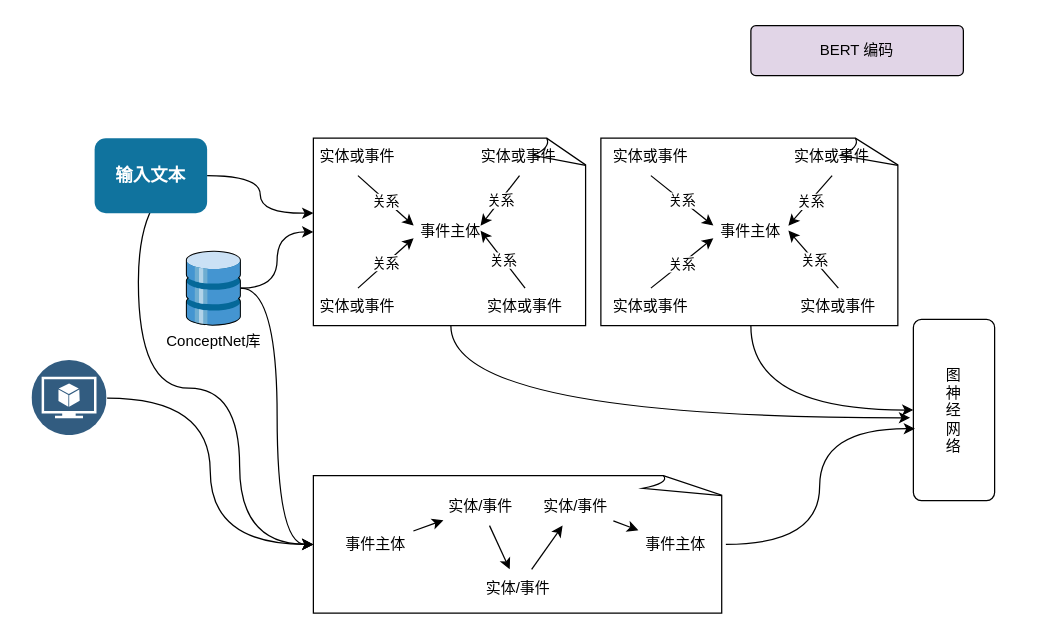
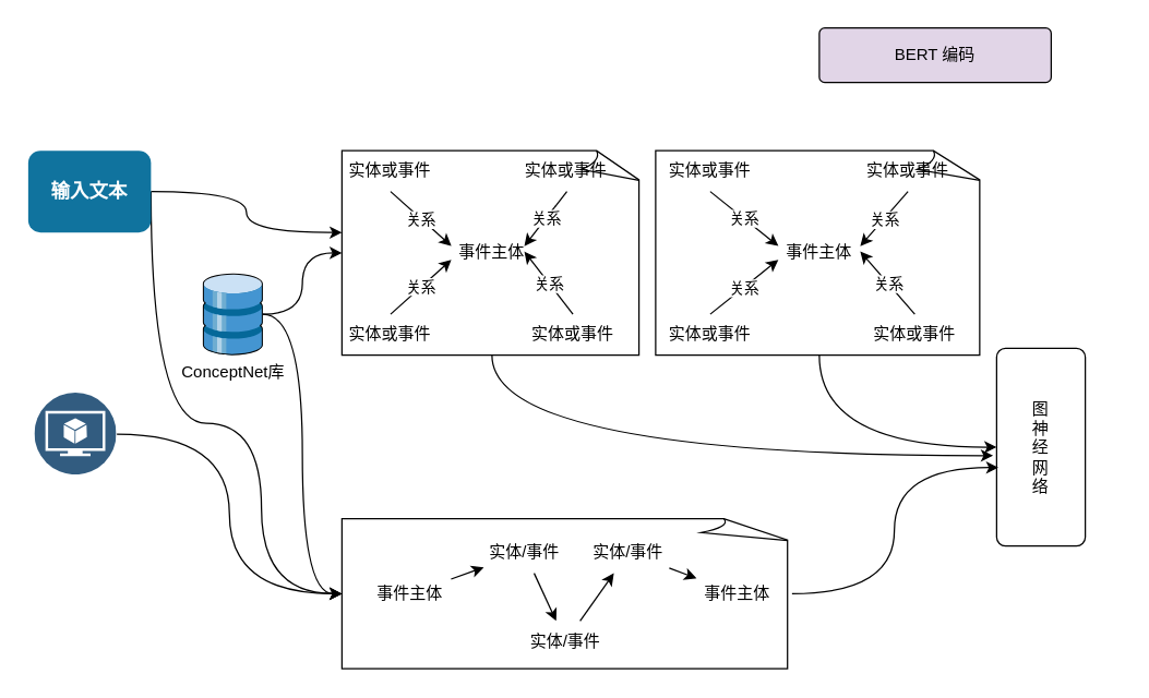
  <mxCell id="0" />
  <mxCell id="1" parent="0" />
  <mxCell id="2" style="edgeStyle=orthogonalEdgeStyle;rounded=0;orthogonalLoop=1;jettySize=auto;html=1;exitX=1;exitY=0.5;exitDx=0;exitDy=0;curved=1;" edge="1" parent="1" source="4"><mxGeometry relative="1" as="geometry"><mxPoint x="250" y="170" as="targetPoint" /></mxGeometry></mxCell>
  <mxCell id="3" style="edgeStyle=orthogonalEdgeStyle;rounded=0;orthogonalLoop=1;jettySize=auto;html=1;exitX=1;exitY=0.5;exitDx=0;exitDy=0;curved=1;entryX=0;entryY=0.5;entryDx=0;entryDy=0;entryPerimeter=0;" edge="1" parent="1" source="4" target="52"><mxGeometry relative="1" as="geometry"><mxPoint x="140" y="460" as="targetPoint" /><mxPoint x="60" y="240" as="sourcePoint" /><Array as="points"><mxPoint x="110" y="310" /><mxPoint x="191" y="310" /><mxPoint x="191" y="435" /></Array></mxGeometry></mxCell>
- <mxCell id="4" value="输入文本" style="fillColor=#10739E;strokecolor=none;rounded=1;fontColor=#FFFFFF;strokeColor=none;fontStyle=1;fontSize=14;whiteSpace=wrap;html=1;" vertex="1" parent="1"><mxGeometry x="75" y="110" width="90" height="60" as="geometry" /></mxCell>
+ <mxCell id="4" value="输入文本" style="fillColor=#10739E;strokecolor=none;rounded=1;fontColor=#FFFFFF;strokeColor=none;fontStyle=1;fontSize=14;whiteSpace=wrap;html=1;" vertex="1" parent="1"><mxGeometry x="20" y="110" width="90" height="60" as="geometry" /></mxCell>
  <mxCell id="5" value="BERT 编码" style="rounded=1;arcSize=10;whiteSpace=wrap;html=1;align=center;fillColor=#e1d5e7;" vertex="1" parent="1"><mxGeometry x="600" y="20" width="170" height="40" as="geometry" /></mxCell>
  <mxCell id="6" value="" style="group" vertex="1" connectable="0" parent="1"><mxGeometry x="120" y="200" width="100" height="88" as="geometry" /></mxCell>
  <mxCell id="7" value="" style="sketch=0;shadow=0;dashed=0;html=1;labelPosition=center;verticalLabelPosition=bottom;verticalAlign=top;align=center;outlineConnect=0;shape=mxgraph.veeam.3d.full_datastore;" vertex="1" parent="6"><mxGeometry x="28" width="44" height="60" as="geometry" /></mxCell>
  <mxCell id="8" value="ConceptNet库" style="text;html=1;align=center;verticalAlign=middle;resizable=0;points=[];autosize=1;strokeColor=none;fillColor=none;" vertex="1" parent="6"><mxGeometry y="58" width="100" height="30" as="geometry" /></mxCell>
  <mxCell id="9" value="" style="group" vertex="1" connectable="0" parent="1"><mxGeometry x="250" y="110" width="240" height="198" as="geometry" /></mxCell>
  <mxCell id="10" value="事件主体" style="whiteSpace=wrap;html=1;shape=mxgraph.basic.document" vertex="1" parent="9"><mxGeometry width="220" height="150" as="geometry" /></mxCell>
  <mxCell id="11" value="" style="group" vertex="1" connectable="0" parent="9"><mxGeometry width="209.5" height="198" as="geometry" /></mxCell>
  <mxCell id="12" value="" style="group" vertex="1" connectable="0" parent="11"><mxGeometry width="80.234" height="70" as="geometry" /></mxCell>
  <mxCell id="13" value="" style="endArrow=classic;html=1;rounded=0;exitX=0.5;exitY=1;exitDx=0;exitDy=0;" edge="1" parent="12" source="15"><mxGeometry relative="1" as="geometry"><mxPoint x="26.745" y="40" as="sourcePoint" /><mxPoint x="80.234" y="70" as="targetPoint" /></mxGeometry></mxCell>
  <mxCell id="14" value="关系" style="edgeLabel;resizable=0;html=1;align=center;verticalAlign=middle;" connectable="0" vertex="1" parent="13"><mxGeometry relative="1" as="geometry" /></mxCell>
  <mxCell id="15" value="实体或事件" style="text;html=1;strokeColor=none;fillColor=none;align=center;verticalAlign=middle;whiteSpace=wrap;rounded=0;" vertex="1" parent="12"><mxGeometry width="71.319" height="30" as="geometry" /></mxCell>
  <mxCell id="16" value="" style="group" vertex="1" connectable="0" parent="11"><mxGeometry x="129.266" width="80.234" height="70" as="geometry" /></mxCell>
  <mxCell id="17" value="实体或事件" style="text;html=1;strokeColor=none;fillColor=none;align=center;verticalAlign=middle;whiteSpace=wrap;rounded=0;" vertex="1" parent="16"><mxGeometry width="71.319" height="30" as="geometry" /></mxCell>
  <mxCell id="18" value="" style="endArrow=classic;html=1;rounded=0;exitX=0.5;exitY=1;exitDx=0;exitDy=0;" edge="1" parent="11" source="17"><mxGeometry relative="1" as="geometry"><mxPoint x="142.638" y="30" as="sourcePoint" /><mxPoint x="133.723" y="70" as="targetPoint" /></mxGeometry></mxCell>
  <mxCell id="19" value="关系" style="edgeLabel;resizable=0;html=1;align=center;verticalAlign=middle;" connectable="0" vertex="1" parent="18"><mxGeometry relative="1" as="geometry" /></mxCell>
  <mxCell id="20" value="" style="group" vertex="1" connectable="0" parent="11"><mxGeometry y="120" width="80.234" height="70" as="geometry" /></mxCell>
  <mxCell id="21" value="实体或事件" style="text;html=1;strokeColor=none;fillColor=none;align=center;verticalAlign=middle;whiteSpace=wrap;rounded=0;" vertex="1" parent="20"><mxGeometry width="71.319" height="30" as="geometry" /></mxCell>
  <mxCell id="22" value="" style="endArrow=classic;html=1;rounded=0;exitX=0.5;exitY=0;exitDx=0;exitDy=0;" edge="1" parent="11" source="21"><mxGeometry relative="1" as="geometry"><mxPoint x="26.745" y="160" as="sourcePoint" /><mxPoint x="80.234" y="80" as="targetPoint" /></mxGeometry></mxCell>
  <mxCell id="23" value="关系" style="edgeLabel;resizable=0;html=1;align=center;verticalAlign=middle;" connectable="0" vertex="1" parent="22"><mxGeometry relative="1" as="geometry" /></mxCell>
  <mxCell id="24" value="" style="group" vertex="1" connectable="0" parent="11"><mxGeometry x="53.489" y="74" width="80.234" height="100" as="geometry" /></mxCell>
  <mxCell id="25" value="" style="endArrow=classic;html=1;rounded=0;exitX=0.5;exitY=0;exitDx=0;exitDy=0;entryX=0;entryY=1;entryDx=0;entryDy=0;" edge="1" parent="24" source="27"><mxGeometry relative="1" as="geometry"><mxPoint x="26.745" y="70" as="sourcePoint" /><mxPoint x="80.234" as="targetPoint" /></mxGeometry></mxCell>
  <mxCell id="26" value="关系" style="edgeLabel;resizable=0;html=1;align=center;verticalAlign=middle;" connectable="0" vertex="1" parent="25"><mxGeometry relative="1" as="geometry" /></mxCell>
  <mxCell id="27" value="实体或事件" style="text;html=1;strokeColor=none;fillColor=none;align=center;verticalAlign=middle;whiteSpace=wrap;rounded=0;" vertex="1" parent="11"><mxGeometry x="133.723" y="120" width="71.319" height="30" as="geometry" /></mxCell>
  <mxCell id="28" value="" style="group" vertex="1" connectable="0" parent="1"><mxGeometry x="480" y="110" width="340" height="380" as="geometry" /></mxCell>
  <mxCell id="29" value="" style="whiteSpace=wrap;html=1;shape=mxgraph.basic.document" vertex="1" parent="28"><mxGeometry width="240" height="150" as="geometry" /></mxCell>
  <mxCell id="30" value="" style="group" vertex="1" connectable="0" parent="28"><mxGeometry width="340" height="380" as="geometry" /></mxCell>
  <mxCell id="31" value="事件主体" style="text;html=1;strokeColor=none;fillColor=none;align=center;verticalAlign=middle;whiteSpace=wrap;rounded=0;" vertex="1" parent="30"><mxGeometry x="90" y="60" width="60" height="30" as="geometry" /></mxCell>
  <mxCell id="32" value="" style="group" vertex="1" connectable="0" parent="30"><mxGeometry width="90" height="70" as="geometry" /></mxCell>
  <mxCell id="33" value="" style="endArrow=classic;html=1;rounded=0;exitX=0.5;exitY=1;exitDx=0;exitDy=0;" edge="1" parent="32" source="35"><mxGeometry relative="1" as="geometry"><mxPoint x="30" y="40" as="sourcePoint" /><mxPoint x="90" y="70" as="targetPoint" /></mxGeometry></mxCell>
  <mxCell id="34" value="关系" style="edgeLabel;resizable=0;html=1;align=center;verticalAlign=middle;" connectable="0" vertex="1" parent="33"><mxGeometry relative="1" as="geometry" /></mxCell>
  <mxCell id="35" value="实体或事件" style="text;html=1;strokeColor=none;fillColor=none;align=center;verticalAlign=middle;whiteSpace=wrap;rounded=0;" vertex="1" parent="32"><mxGeometry width="80" height="30" as="geometry" /></mxCell>
  <mxCell id="36" value="" style="group" vertex="1" connectable="0" parent="30"><mxGeometry x="145" width="90" height="70" as="geometry" /></mxCell>
  <mxCell id="37" value="实体或事件" style="text;html=1;strokeColor=none;fillColor=none;align=center;verticalAlign=middle;whiteSpace=wrap;rounded=0;" vertex="1" parent="36"><mxGeometry width="80" height="30" as="geometry" /></mxCell>
  <mxCell id="38" value="" style="endArrow=classic;html=1;rounded=0;exitX=0.5;exitY=1;exitDx=0;exitDy=0;" edge="1" parent="30" source="37"><mxGeometry relative="1" as="geometry"><mxPoint x="160" y="30" as="sourcePoint" /><mxPoint x="150" y="70" as="targetPoint" /></mxGeometry></mxCell>
  <mxCell id="39" value="关系" style="edgeLabel;resizable=0;html=1;align=center;verticalAlign=middle;" connectable="0" vertex="1" parent="38"><mxGeometry relative="1" as="geometry" /></mxCell>
  <mxCell id="40" value="" style="group" vertex="1" connectable="0" parent="30"><mxGeometry y="120" width="90" height="70" as="geometry" /></mxCell>
  <mxCell id="41" value="实体或事件" style="text;html=1;strokeColor=none;fillColor=none;align=center;verticalAlign=middle;whiteSpace=wrap;rounded=0;" vertex="1" parent="40"><mxGeometry width="80" height="30" as="geometry" /></mxCell>
  <mxCell id="42" value="" style="endArrow=classic;html=1;rounded=0;exitX=0.5;exitY=0;exitDx=0;exitDy=0;" edge="1" parent="30" source="41"><mxGeometry relative="1" as="geometry"><mxPoint x="30" y="160" as="sourcePoint" /><mxPoint x="90" y="80" as="targetPoint" /></mxGeometry></mxCell>
  <mxCell id="43" value="关系" style="edgeLabel;resizable=0;html=1;align=center;verticalAlign=middle;" connectable="0" vertex="1" parent="42"><mxGeometry relative="1" as="geometry" /></mxCell>
  <mxCell id="44" value="" style="group" vertex="1" connectable="0" parent="30"><mxGeometry x="60" y="74" width="280" height="306" as="geometry" /></mxCell>
  <mxCell id="45" value="" style="endArrow=classic;html=1;rounded=0;exitX=0.5;exitY=0;exitDx=0;exitDy=0;entryX=0;entryY=1;entryDx=0;entryDy=0;" edge="1" parent="44" source="48"><mxGeometry relative="1" as="geometry"><mxPoint x="30" y="70" as="sourcePoint" /><mxPoint x="90" as="targetPoint" /></mxGeometry></mxCell>
  <mxCell id="46" value="关系" style="edgeLabel;resizable=0;html=1;align=center;verticalAlign=middle;" connectable="0" vertex="1" parent="45"><mxGeometry relative="1" as="geometry" /></mxCell>
  <mxCell id="47" value="图&lt;br&gt;神&lt;br&gt;经&lt;br&gt;网&lt;br&gt;络" style="rounded=1;arcSize=10;whiteSpace=wrap;html=1;align=center;" vertex="1" parent="44"><mxGeometry x="190" y="71" width="65" height="145" as="geometry" /></mxCell>
  <mxCell id="48" value="实体或事件" style="text;html=1;strokeColor=none;fillColor=none;align=center;verticalAlign=middle;whiteSpace=wrap;rounded=0;" vertex="1" parent="30"><mxGeometry x="150" y="120" width="80" height="30" as="geometry" /></mxCell>
  <mxCell id="49" style="edgeStyle=orthogonalEdgeStyle;rounded=0;orthogonalLoop=1;jettySize=auto;html=1;exitX=0.5;exitY=1;exitDx=0;exitDy=0;exitPerimeter=0;entryX=0;entryY=0.5;entryDx=0;entryDy=0;curved=1;" edge="1" parent="28" source="29" target="47"><mxGeometry relative="1" as="geometry" /></mxCell>
  <mxCell id="50" value="" style="group" vertex="1" connectable="0" parent="1"><mxGeometry x="20" y="288" width="70" height="90" as="geometry" /></mxCell>
  <mxCell id="51" value="" style="image;aspect=fixed;perimeter=ellipsePerimeter;html=1;align=center;shadow=0;dashed=0;fontColor=#4277BB;labelBackgroundColor=default;fontSize=12;spacingTop=3;image=img/lib/ibm/data/model.svg;" vertex="1" parent="50"><mxGeometry x="5" width="60" height="60" as="geometry" /></mxCell>
  <mxCell id="52" value="" style="whiteSpace=wrap;html=1;shape=mxgraph.basic.document" vertex="1" parent="1"><mxGeometry x="250" y="380" width="330" height="110" as="geometry" /></mxCell>
  <mxCell id="53" value="" style="rounded=0;orthogonalLoop=1;jettySize=auto;html=1;" edge="1" parent="1" source="54" target="56"><mxGeometry relative="1" as="geometry" /></mxCell>
  <mxCell id="54" value="事件主体" style="text;html=1;strokeColor=none;fillColor=none;align=center;verticalAlign=middle;whiteSpace=wrap;rounded=0;" vertex="1" parent="1"><mxGeometry x="270" y="420" width="60" height="30" as="geometry" /></mxCell>
  <mxCell id="55" value="" style="rounded=0;orthogonalLoop=1;jettySize=auto;html=1;" edge="1" parent="1" source="56" target="58"><mxGeometry relative="1" as="geometry" /></mxCell>
  <mxCell id="56" value="实体/事件" style="text;html=1;strokeColor=none;fillColor=none;align=center;verticalAlign=middle;whiteSpace=wrap;rounded=0;" vertex="1" parent="1"><mxGeometry x="354" y="390" width="60" height="30" as="geometry" /></mxCell>
  <mxCell id="57" value="" style="rounded=0;orthogonalLoop=1;jettySize=auto;html=1;" edge="1" parent="1" source="58" target="60"><mxGeometry relative="1" as="geometry" /></mxCell>
  <mxCell id="58" value="实体/事件" style="text;html=1;strokeColor=none;fillColor=none;align=center;verticalAlign=middle;whiteSpace=wrap;rounded=0;" vertex="1" parent="1"><mxGeometry x="384" y="455" width="60" height="30" as="geometry" /></mxCell>
  <mxCell id="59" value="" style="rounded=0;orthogonalLoop=1;jettySize=auto;html=1;" edge="1" parent="1" source="60" target="61"><mxGeometry relative="1" as="geometry" /></mxCell>
  <mxCell id="60" value="实体/事件" style="text;html=1;strokeColor=none;fillColor=none;align=center;verticalAlign=middle;whiteSpace=wrap;rounded=0;" vertex="1" parent="1"><mxGeometry x="430" y="390" width="60" height="30" as="geometry" /></mxCell>
  <mxCell id="61" value="事件主体" style="text;html=1;strokeColor=none;fillColor=none;align=center;verticalAlign=middle;whiteSpace=wrap;rounded=0;" vertex="1" parent="1"><mxGeometry x="510" y="420" width="60" height="30" as="geometry" /></mxCell>
  <mxCell id="62" style="edgeStyle=orthogonalEdgeStyle;rounded=0;orthogonalLoop=1;jettySize=auto;html=1;elbow=vertical;curved=1;" edge="1" parent="1" source="7" target="10"><mxGeometry relative="1" as="geometry"><mxPoint x="210" y="170" as="targetPoint" /></mxGeometry></mxCell>
  <mxCell id="63" style="edgeStyle=orthogonalEdgeStyle;rounded=0;orthogonalLoop=1;jettySize=auto;html=1;entryX=0;entryY=0.5;entryDx=0;entryDy=0;entryPerimeter=0;curved=1;" edge="1" parent="1" source="7" target="52"><mxGeometry relative="1" as="geometry" /></mxCell>
  <mxCell id="64" style="edgeStyle=orthogonalEdgeStyle;rounded=0;orthogonalLoop=1;jettySize=auto;html=1;entryX=0;entryY=0.5;entryDx=0;entryDy=0;entryPerimeter=0;curved=1;" edge="1" parent="1" source="51" target="52"><mxGeometry relative="1" as="geometry" /></mxCell>
  <mxCell id="65" style="edgeStyle=orthogonalEdgeStyle;rounded=0;orthogonalLoop=1;jettySize=auto;html=1;entryX=0.02;entryY=0.603;entryDx=0;entryDy=0;entryPerimeter=0;curved=1;exitX=1;exitY=0.5;exitDx=0;exitDy=0;exitPerimeter=0;" edge="1" parent="1" source="52" target="47"><mxGeometry relative="1" as="geometry"><mxPoint x="580" y="435" as="sourcePoint" /></mxGeometry></mxCell>
  <mxCell id="66" style="edgeStyle=orthogonalEdgeStyle;rounded=0;orthogonalLoop=1;jettySize=auto;html=1;entryX=-0.04;entryY=0.543;entryDx=0;entryDy=0;entryPerimeter=0;curved=1;exitX=0.5;exitY=1;exitDx=0;exitDy=0;exitPerimeter=0;" edge="1" parent="1" source="10" target="47"><mxGeometry relative="1" as="geometry"><mxPoint x="590" y="445" as="sourcePoint" /><mxPoint x="741" y="386" as="targetPoint" /></mxGeometry></mxCell>
